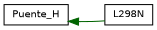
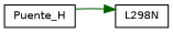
  digraph {
    rankdir=LR
    node [color=black fillcolor=white fontname=Helvetica fontsize=10 shape=record style=filled]
    n1 [height=0.2 label=Puente_H width=0.4]
    n2 [height=0.2 label=L298N width=0.4]
-   n1 -> n2 [color=darkgreen dir=back fontname=Helvetica fontsize=10 labelfontname=Helvetica labelfontsize=10 style=solid]
+   n2 -> n1 [color=darkgreen dir=back fontname=Helvetica fontsize=10 labelfontname=Helvetica labelfontsize=10 style=solid]
  }
